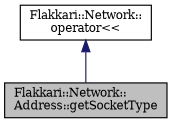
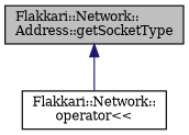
  digraph {
    rankdir=TB
    fontname="DejaVu Serif"
    node [color=black fontname="DejaVu Serif" fontsize=10 shape=record style=filled]
    n1 [fillcolor=grey75 fontcolor=black height=0.2 label="Flakkari::Network::\lAddress::getSocketType" width=0.4]
    n2 [fillcolor=white height=0.2 label="Flakkari::Network::\loperator\<\<" width=0.4]
-   n2 -> n1 [color=midnightblue dir=back fontname="DejaVu Serif" fontsize=10 labelfontname=Helvetica labelfontsize=10 style=solid]
+   n1 -> n2 [color=midnightblue dir=back fontname="DejaVu Serif" fontsize=10 labelfontname=Helvetica labelfontsize=10 style=solid]
  }
